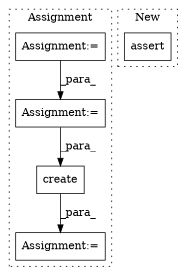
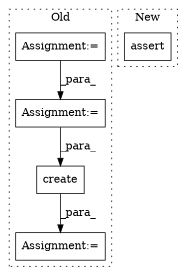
  digraph {
    node [a=7 l=1 shape=box]
    n1 [a=32 l="7,1" label=create s="3764,3779"]
    n2 [label="Assignment:=" s=3758]
    n3 [l=3 label="Assignment:=" s=3352]
    n4 [label="Assignment:=" s=3551]
    n5 [a=32 l="11,1" label=assert s="3524,3574"]
    subgraph cluster_1 {
-     label=Assignment
+     label=Old
      style=dotted
      n1
      n2
      n3
      n4
    }
    subgraph cluster_2 {
      label=New
      style=dotted
      n5
    }
    n1 -> n2 [label=_para_]
    n3 -> n4 [label=_para_]
    n4 -> n1 [label=_para_]
  }
